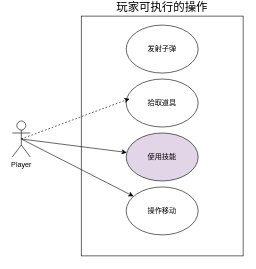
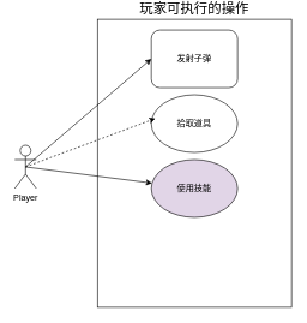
  <mxCell id="0" />
  <mxCell id="1" parent="0" />
  <mxCell id="2" value="Player&lt;div&gt;&lt;br&gt;&lt;/div&gt;" style="shape=umlActor;verticalLabelPosition=bottom;verticalAlign=top;html=1;outlineConnect=0;" vertex="1" parent="1"><mxGeometry x="20" y="195" width="30" height="60" as="geometry" /></mxCell>
  <mxCell id="3" value="玩家可执行的操作" style="rounded=0;whiteSpace=wrap;html=1;align=center;labelPosition=center;verticalLabelPosition=top;verticalAlign=bottom;fontSize=19;" vertex="1" parent="1"><mxGeometry x="135" y="20" width="270" height="400" as="geometry" /></mxCell>
- <mxCell id="4" value="发射子弹" style="ellipse;whiteSpace=wrap;html=1;" vertex="1" parent="1"><mxGeometry x="210" y="35" width="120" height="80" as="geometry" /></mxCell>
+ <mxCell id="4" value="发射子弹" style="whiteSpace=wrap;html=1;rounded=1;" vertex="1" parent="1"><mxGeometry x="210" y="35" width="120" height="80" as="geometry" /></mxCell>
  <mxCell id="5" value="拾取道具" style="ellipse;whiteSpace=wrap;html=1;" vertex="1" parent="1"><mxGeometry x="210" y="125" width="120" height="80" as="geometry" /></mxCell>
  <mxCell id="6" value="使用技能" style="ellipse;whiteSpace=wrap;html=1;fillColor=#e1d5e7;" vertex="1" parent="1"><mxGeometry x="210" y="215" width="120" height="80" as="geometry" /></mxCell>
- <mxCell id="7" value="操作移动" style="ellipse;whiteSpace=wrap;html=1;" vertex="1" parent="1"><mxGeometry x="210" y="305" width="120" height="80" as="geometry" /></mxCell>
+ <mxCell id="8" value="" style="endArrow=classic;html=1;rounded=0;exitX=0.5;exitY=0.5;exitDx=0;exitDy=0;exitPerimeter=0;entryX=0;entryY=0.5;entryDx=0;entryDy=0;" edge="1" parent="1" source="2" target="4"><mxGeometry width="50" height="50" relative="1" as="geometry"><mxPoint x="60" y="205" as="sourcePoint" /><mxPoint x="110" y="155" as="targetPoint" /></mxGeometry></mxCell>
  <mxCell id="9" value="" style="endArrow=classic;html=1;rounded=0;exitX=0.5;exitY=0.5;exitDx=0;exitDy=0;exitPerimeter=0;entryX=0.047;entryY=0.41;entryDx=0;entryDy=0;entryPerimeter=0;dashed=1;" edge="1" parent="1" source="2" target="5"><mxGeometry width="50" height="50" relative="1" as="geometry"><mxPoint x="370" y="205" as="sourcePoint" /><mxPoint x="420" y="155" as="targetPoint" /></mxGeometry></mxCell>
  <mxCell id="10" value="" style="endArrow=classic;html=1;rounded=0;exitX=0.5;exitY=0.5;exitDx=0;exitDy=0;exitPerimeter=0;" edge="1" parent="1" source="2" target="6"><mxGeometry width="50" height="50" relative="1" as="geometry"><mxPoint x="45" y="235" as="sourcePoint" /><mxPoint x="226" y="168" as="targetPoint" /></mxGeometry></mxCell>
- <mxCell id="11" value="" style="endArrow=classic;html=1;rounded=0;exitX=0.5;exitY=0.5;exitDx=0;exitDy=0;exitPerimeter=0;" edge="1" parent="1" source="2" target="7"><mxGeometry width="50" height="50" relative="1" as="geometry"><mxPoint x="45" y="235" as="sourcePoint" /><mxPoint x="221" y="257" as="targetPoint" /></mxGeometry></mxCell>
